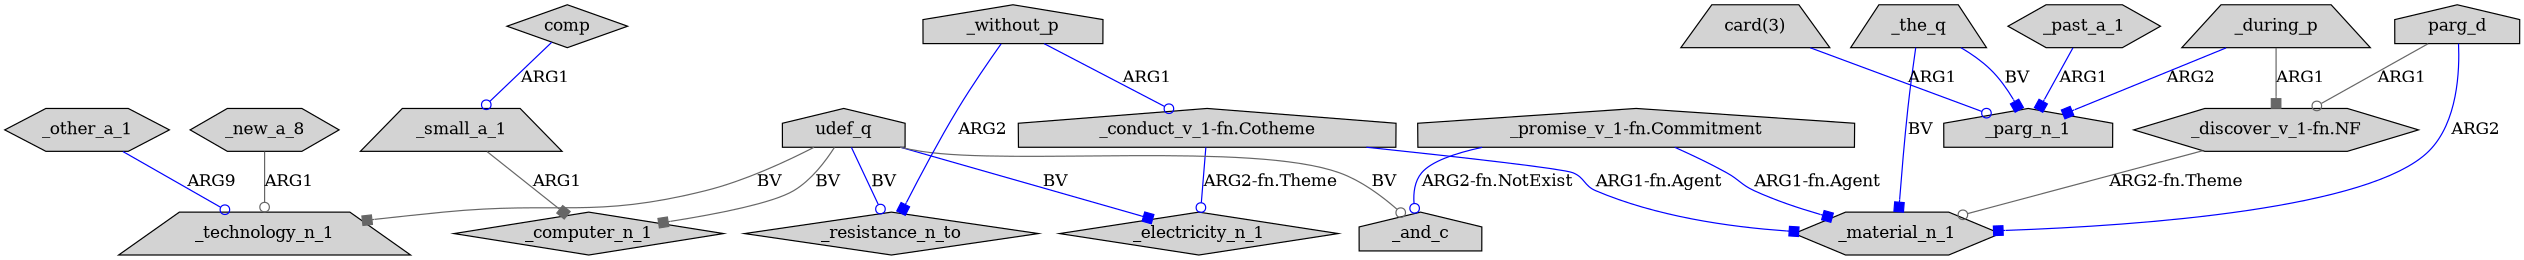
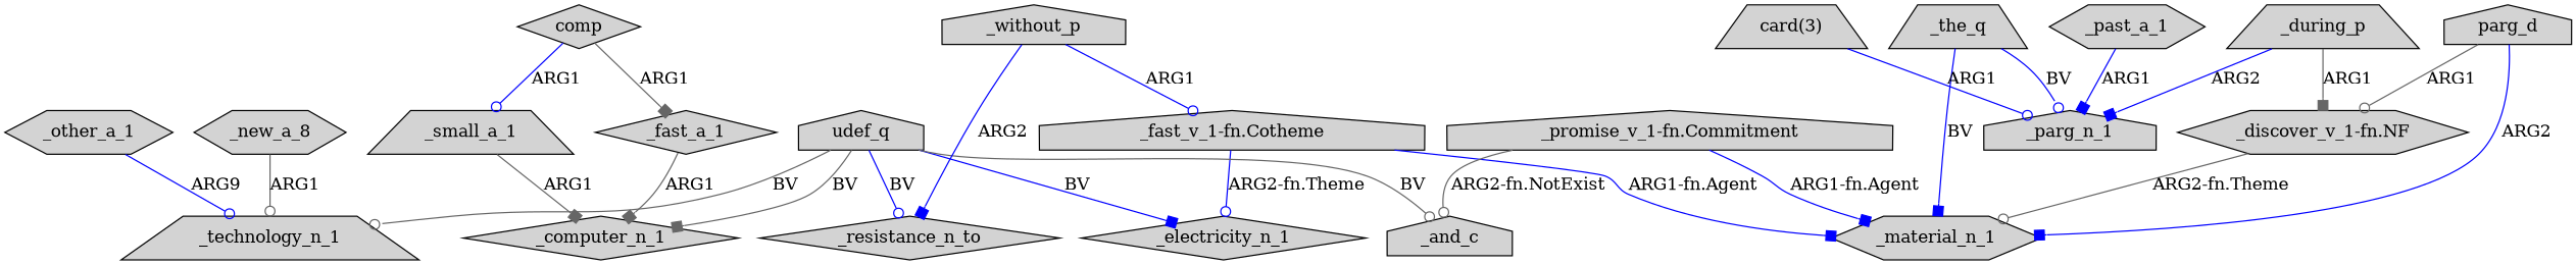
  digraph {
    node [shape=house style=filled]
    edge [arrowhead=box color=blue]
    _material_n_1 [shape=hexagon]
-   "_conduct_v_1-fn.Cotheme"
+   "_conduct_v_1-fn.Cotheme" [label="_fast_v_1-fn.Cotheme"]
    _electricity_n_1 [shape=diamond]
    _the_q [shape=trapezium]
    n5 [label=_parg_n_1]
    n6 [label=_new_a_8 shape=hexagon]
    _technology_n_1 [shape=trapezium]
    _during_p [shape=trapezium]
    "_discover_v_1-fn.NF" [shape=hexagon]
    udef_q
    _computer_n_1 [shape=diamond]
    _resistance_n_to [shape=diamond]
    _and_c
    _past_a_1 [shape=hexagon]
    comp [shape=diamond]
    _small_a_1 [shape=trapezium]
+   _fast_a_1 [shape=diamond]
    "card(3)" [shape=trapezium]
    _without_p
    _other_a_1 [shape=hexagon]
    parg_d
    "_promise_v_1-fn.Commitment"
    "_conduct_v_1-fn.Cotheme" -> _material_n_1 [label="ARG1-fn.Agent"]
    "_conduct_v_1-fn.Cotheme" -> _electricity_n_1 [arrowhead=odot label="ARG2-fn.Theme"]
    _the_q -> _material_n_1 [label=BV]
-   _the_q -> n5 [label=BV]
+   _the_q -> n5 [arrowhead=odot label=BV]
    n6 -> _technology_n_1 [arrowhead=odot color=gray40 label=ARG1]
    _during_p -> n5 [label=ARG2]
    _during_p -> "_discover_v_1-fn.NF" [color=gray40 label=ARG1]
    "_discover_v_1-fn.NF" -> _material_n_1 [arrowhead=odot color=gray40 label="ARG2-fn.Theme"]
    udef_q -> _electricity_n_1 [label=BV]
-   udef_q -> _technology_n_1 [color=gray40 label=BV]
+   udef_q -> _technology_n_1 [arrowhead=odot color=gray40 label=BV]
    udef_q -> _computer_n_1 [color=gray40 label=BV]
    udef_q -> _resistance_n_to [arrowhead=odot label=BV]
    udef_q -> _and_c [arrowhead=odot color=gray40 label=BV]
    _past_a_1 -> n5 [label=ARG1]
    comp -> _small_a_1 [arrowhead=odot label=ARG1]
+   comp -> _fast_a_1 [color=gray40 label=ARG1]
    _small_a_1 -> _computer_n_1 [color=gray40 label=ARG1]
+   _fast_a_1 -> _computer_n_1 [color=gray40 label=ARG1]
    "card(3)" -> n5 [arrowhead=odot label=ARG1]
    _without_p -> "_conduct_v_1-fn.Cotheme" [arrowhead=odot label=ARG1]
    _without_p -> _resistance_n_to [label=ARG2]
    _other_a_1 -> _technology_n_1 [arrowhead=odot label=ARG9]
    parg_d -> _material_n_1 [label=ARG2]
    parg_d -> "_discover_v_1-fn.NF" [arrowhead=odot color=gray40 label=ARG1]
    "_promise_v_1-fn.Commitment" -> _material_n_1 [label="ARG1-fn.Agent"]
-   "_promise_v_1-fn.Commitment" -> _and_c [arrowhead=odot label="ARG2-fn.NotExist"]
+   "_promise_v_1-fn.Commitment" -> _and_c [arrowhead=odot color=gray40 label="ARG2-fn.NotExist"]
  }
